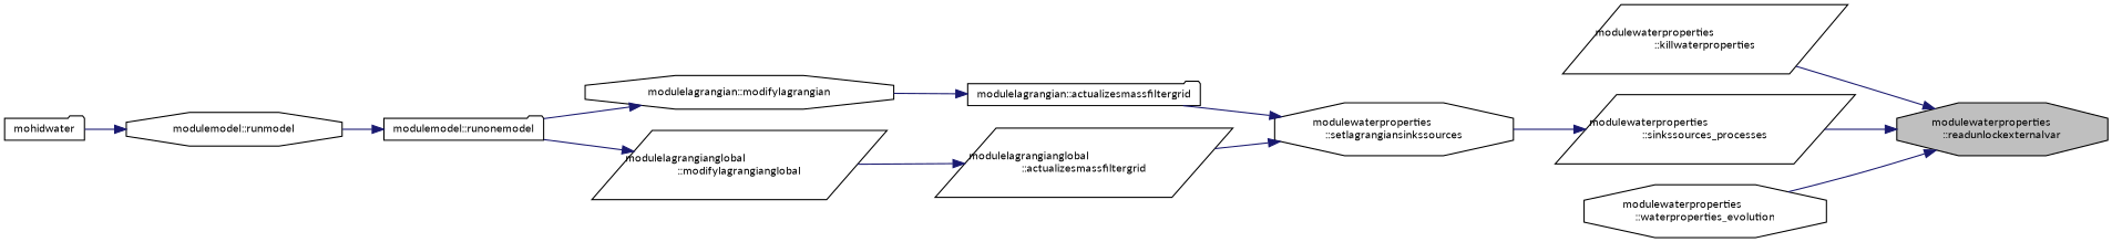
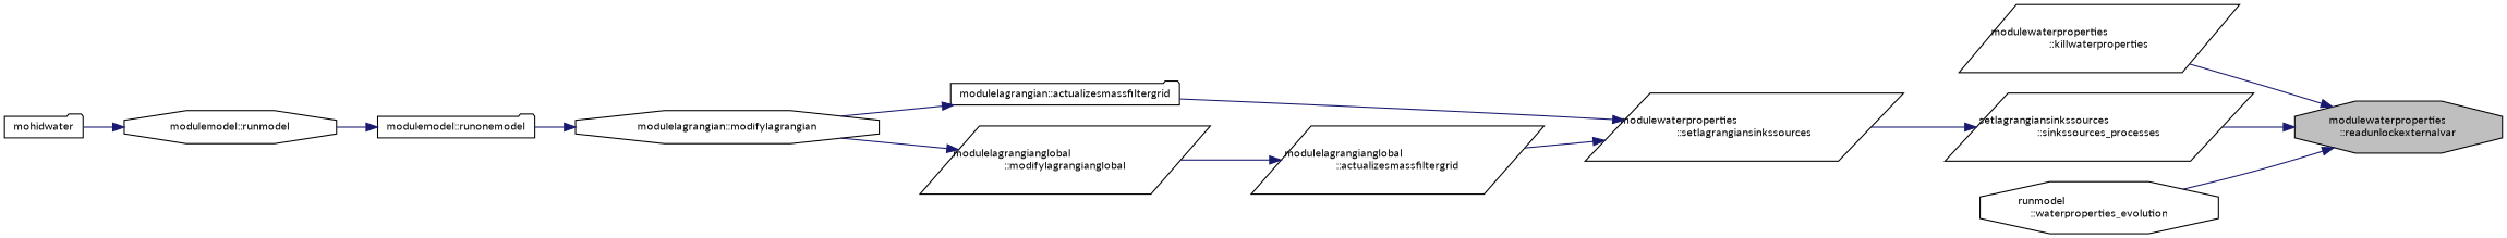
  digraph {
    fontname=Lato
    rankdir=RL
    node [color=black fillcolor=white fontname=Lato fontsize=10 shape=octagon style=filled]
    edge [color=midnightblue dir=back fontname=Lato fontsize=10 labelfontname=Helvetica labelfontsize=10 style=solid]
    n1 [fillcolor=grey75 fontcolor=black height=0.2 label="modulewaterproperties\l::readunlockexternalvar" width=0.4]
    n2 [height=0.2 label="modulewaterproperties\l::killwaterproperties" shape=parallelogram width=0.4]
-   n3 [height=0.2 label="modulewaterproperties\l::sinkssources_processes" shape=parallelogram width=0.4]
-   n4 [height=0.2 label="modulewaterproperties\l::waterproperties_evolution" width=0.4]
-   n5 [height=0.2 label="modulewaterproperties\l::setlagrangiansinkssources" width=0.4]
+   n3 [height=0.2 label="setlagrangiansinkssources\l::sinkssources_processes" shape=parallelogram width=0.4]
+   n4 [height=0.2 label="runmodel\l::waterproperties_evolution" width=0.4]
+   n5 [height=0.2 label="modulewaterproperties\l::setlagrangiansinkssources" shape=parallelogram width=0.4]
    n6 [height=0.2 label="modulelagrangian::actualizesmassfiltergrid" shape=folder width=0.4]
    n7 [height=0.2 label="modulelagrangianglobal\l::actualizesmassfiltergrid" shape=parallelogram width=0.4]
    n8 [height=0.2 label="modulelagrangian::modifylagrangian" width=0.4]
    n9 [height=0.2 label="modulelagrangianglobal\l::modifylagrangianglobal" shape=parallelogram width=0.4]
    n10 [height=0.2 label="modulemodel::runonemodel" shape=folder width=0.4]
    n11 [height=0.2 label="modulemodel::runmodel" width=0.4]
    n12 [height=0.2 label=mohidwater shape=folder width=0.4]
    n1 -> n2
    n1 -> n3
    n1 -> n4
    n3 -> n5
    n5 -> n6
    n5 -> n7
    n6 -> n8
    n7 -> n9
    n8 -> n10
-   n9 -> n10
+   n9 -> n8
    n10 -> n11
    n11 -> n12
  }
